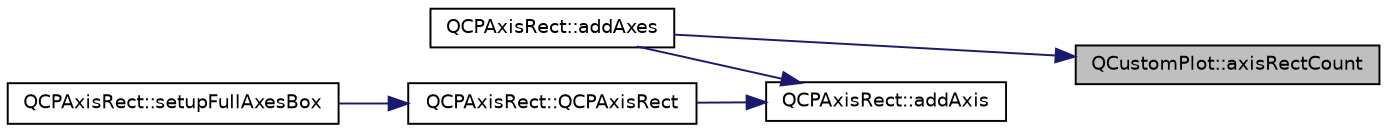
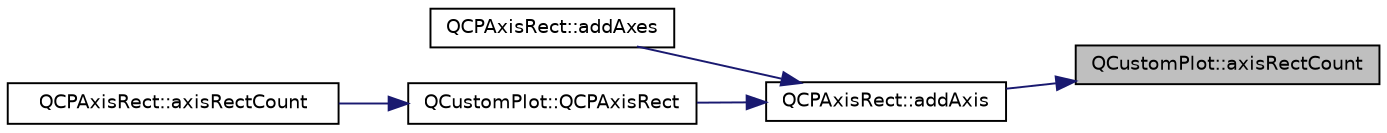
  digraph {
    rankdir=RL
    node [color=black fillcolor=white fontname=Helvetica fontsize=10 shape=record style=filled]
    edge [color=midnightblue dir=back fontname=Helvetica fontsize=10 labelfontname=Helvetica labelfontsize=10 style=solid]
    n1 [fillcolor=grey75 fontcolor=black height=0.2 label="QCustomPlot::axisRectCount" width=0.4]
    n2 [height=0.2 label="QCPAxisRect::addAxis" width=0.4]
    n3 [height=0.2 label="QCPAxisRect::addAxes" width=0.4]
-   n4 [height=0.2 label="QCPAxisRect::QCPAxisRect" width=0.4]
-   n5 [height=0.2 label="QCPAxisRect::setupFullAxesBox" width=0.4]
-   n1 -> n3
+   n4 [height=0.2 label="QCustomPlot::QCPAxisRect" width=0.4]
+   n5 [height=0.2 label="QCPAxisRect::axisRectCount" width=0.4]
+   n1 -> n2
    n2 -> n3
    n2 -> n4
    n4 -> n5
  }
